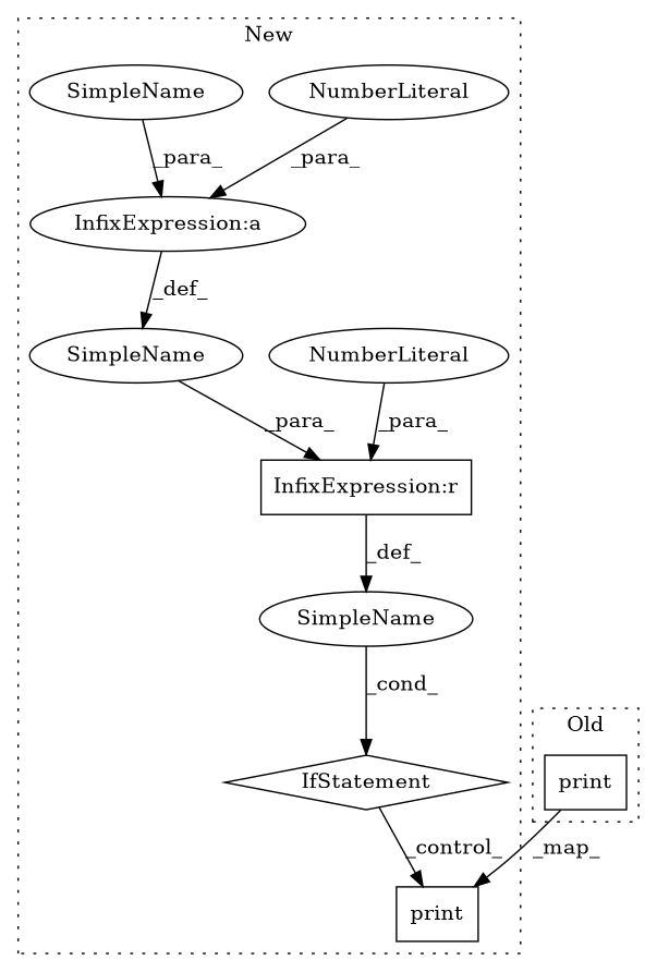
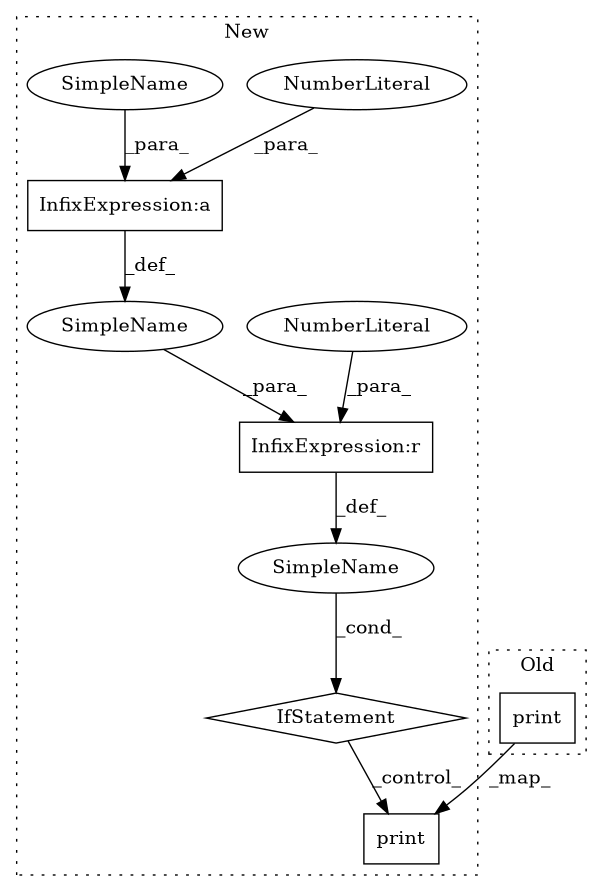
  digraph {
    node [a=42 shape=ellipse]
    n1 [a=32 l="6,1" label=print s="931,950" shape=box]
    n2 [label=SimpleName]
    n3 [a=25 l="4,2" label=IfStatement s="900,919" shape=diamond]
    n4 [a=27 l=4 label="InfixExpression:r" s=913 shape=box]
    n5 [a=34 l=2 label=NumberLiteral s=917]
    n6 [label=SimpleName]
-   n7 [a=27 l=3 label="InfixExpression:a" s=906]
+   n7 [a=27 l=3 label="InfixExpression:a" s=906 shape=box]
    n8 [a=34 l=3 label=NumberLiteral s=909]
    n9 [l=1 label=SimpleName s=905]
    n10 [a=32 l="6,1" label=print s="900,919" shape=box]
    subgraph cluster_1 {
      label=New
      style=dotted
      n1
      n2
      n3
      n4
      n5
      n6
      n7
      n8
      n9
    }
    subgraph cluster_2 {
      label=Old
      style=dotted
      n10
    }
    n2 -> n3 [label=_cond_]
    n3 -> n1 [label=_control_]
    n4 -> n2 [label=_def_]
    n5 -> n4 [label=_para_]
    n6 -> n4 [label=_para_]
    n7 -> n6 [label=_def_]
    n8 -> n7 [label=_para_]
    n9 -> n7 [label=_para_]
    n10 -> n1 [label=_map_]
  }
